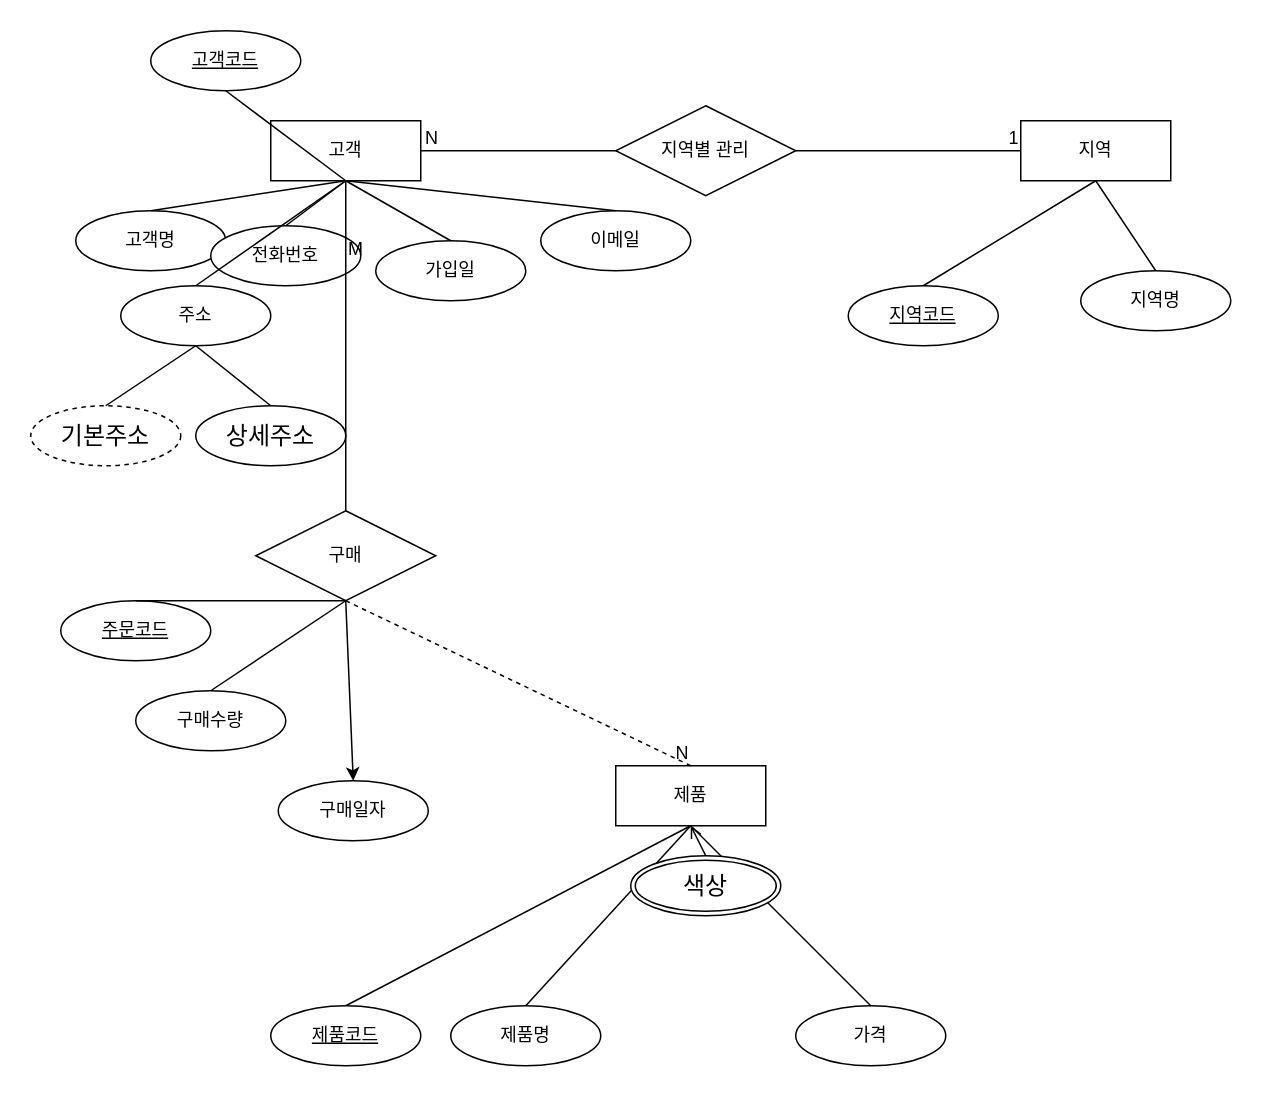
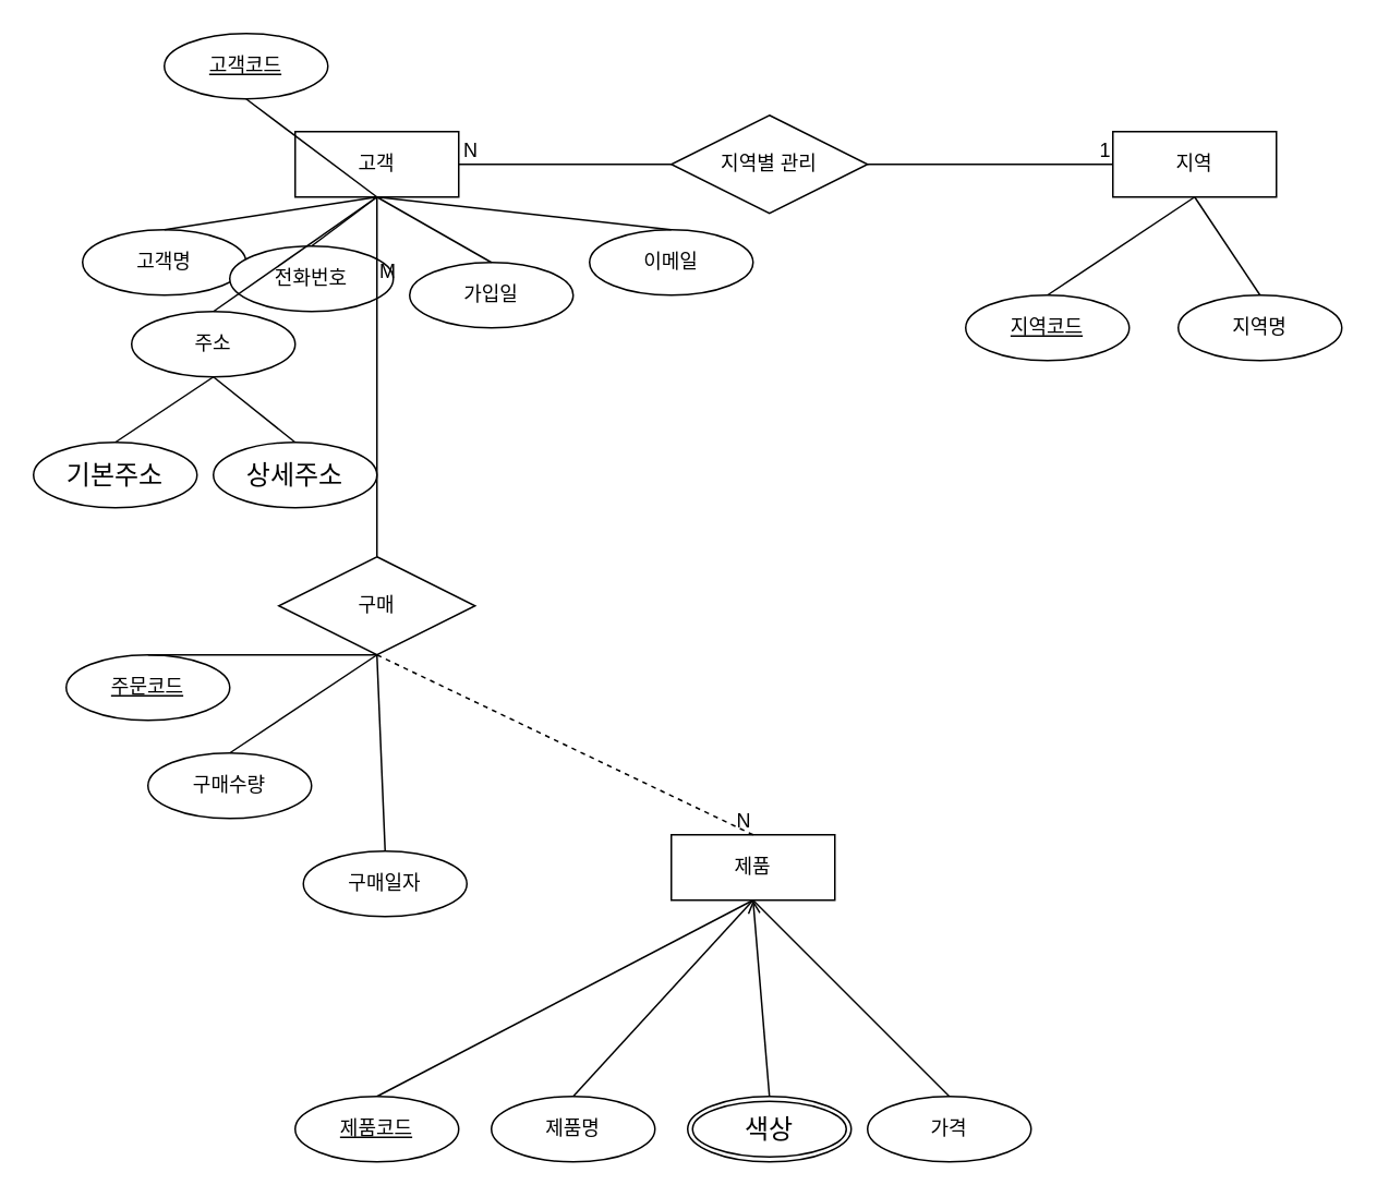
  <mxCell id="0" />
  <mxCell id="1" parent="0" />
  <mxCell id="2" value="고객" style="whiteSpace=wrap;html=1;align=center;" parent="1" vertex="1"><mxGeometry x="180" y="80" width="100" height="40" as="geometry" /></mxCell>
  <mxCell id="3" value="고객코드" style="ellipse;whiteSpace=wrap;html=1;align=center;fontStyle=4;" parent="1" vertex="1"><mxGeometry x="100" y="20" width="100" height="40" as="geometry" /></mxCell>
  <mxCell id="4" value="고객명" style="ellipse;whiteSpace=wrap;html=1;align=center;" parent="1" vertex="1"><mxGeometry x="50" y="140" width="100" height="40" as="geometry" /></mxCell>
  <mxCell id="5" value="전화번호" style="ellipse;whiteSpace=wrap;html=1;align=center;" parent="1" vertex="1"><mxGeometry x="140" y="150" width="100" height="40" as="geometry" /></mxCell>
  <mxCell id="6" value="이메일" style="ellipse;whiteSpace=wrap;html=1;align=center;" parent="1" vertex="1"><mxGeometry x="360" y="140" width="100" height="40" as="geometry" /></mxCell>
  <mxCell id="7" value="주소" style="ellipse;whiteSpace=wrap;html=1;align=center;" parent="1" vertex="1"><mxGeometry x="80" y="190" width="100" height="40" as="geometry" /></mxCell>
  <mxCell id="8" value="가입일" style="ellipse;whiteSpace=wrap;html=1;align=center;" parent="1" vertex="1"><mxGeometry x="250" y="160" width="100" height="40" as="geometry" /></mxCell>
  <mxCell id="9" value="" style="endArrow=none;html=1;rounded=0;entryX=0.5;entryY=1;entryDx=0;entryDy=0;exitX=0.5;exitY=1;exitDx=0;exitDy=0;" parent="1" source="3" target="2" edge="1"><mxGeometry relative="1" as="geometry"><mxPoint x="70" y="200" as="sourcePoint" /><mxPoint x="230" y="200" as="targetPoint" /></mxGeometry></mxCell>
  <mxCell id="10" value="" style="endArrow=none;html=1;rounded=0;exitX=0.5;exitY=0;exitDx=0;exitDy=0;entryX=0.5;entryY=1;entryDx=0;entryDy=0;" parent="1" source="4" target="2" edge="1"><mxGeometry relative="1" as="geometry"><mxPoint x="90" y="180" as="sourcePoint" /><mxPoint x="270" y="150" as="targetPoint" /></mxGeometry></mxCell>
  <mxCell id="11" value="" style="endArrow=none;html=1;rounded=0;exitX=0.5;exitY=0;exitDx=0;exitDy=0;entryX=0.5;entryY=1;entryDx=0;entryDy=0;" parent="1" source="5" target="2" edge="1"><mxGeometry relative="1" as="geometry"><mxPoint x="200" y="210" as="sourcePoint" /><mxPoint x="270" y="150" as="targetPoint" /></mxGeometry></mxCell>
  <mxCell id="12" value="" style="endArrow=none;html=1;rounded=0;exitX=0.5;exitY=0;exitDx=0;exitDy=0;entryX=0.5;entryY=1;entryDx=0;entryDy=0;" parent="1" source="6" target="2" edge="1"><mxGeometry relative="1" as="geometry"><mxPoint x="310" y="210" as="sourcePoint" /><mxPoint x="280" y="160" as="targetPoint" /></mxGeometry></mxCell>
  <mxCell id="13" value="" style="endArrow=none;html=1;rounded=0;exitX=0.5;exitY=0;exitDx=0;exitDy=0;entryX=0.5;entryY=1;entryDx=0;entryDy=0;" parent="1" source="7" target="2" edge="1"><mxGeometry relative="1" as="geometry"><mxPoint x="210" y="270" as="sourcePoint" /><mxPoint x="420" y="170" as="targetPoint" /></mxGeometry></mxCell>
  <mxCell id="14" value="" style="endArrow=none;html=1;rounded=0;exitX=0.5;exitY=0;exitDx=0;exitDy=0;entryX=0.5;entryY=1;entryDx=0;entryDy=0;" parent="1" source="8" target="2" edge="1"><mxGeometry relative="1" as="geometry"><mxPoint x="410" y="350" as="sourcePoint" /><mxPoint x="400" y="220" as="targetPoint" /></mxGeometry></mxCell>
  <mxCell id="15" value="지역" style="whiteSpace=wrap;html=1;align=center;" parent="1" vertex="1"><mxGeometry x="680" y="80" width="100" height="40" as="geometry" /></mxCell>
  <mxCell id="16" value="지역명" style="ellipse;whiteSpace=wrap;html=1;align=center;" parent="1" vertex="1"><mxGeometry x="720" y="180" width="100" height="40" as="geometry" /></mxCell>
  <mxCell id="17" value="" style="endArrow=none;html=1;rounded=0;entryX=0.5;entryY=1;entryDx=0;entryDy=0;exitX=0.5;exitY=0;exitDx=0;exitDy=0;" parent="1" source="40" target="15" edge="1"><mxGeometry relative="1" as="geometry"><mxPoint x="650" y="180" as="sourcePoint" /><mxPoint x="720" y="95" as="targetPoint" /></mxGeometry></mxCell>
  <mxCell id="18" value="" style="endArrow=none;html=1;rounded=0;exitX=0.5;exitY=0;exitDx=0;exitDy=0;entryX=0.5;entryY=1;entryDx=0;entryDy=0;" parent="1" source="16" target="15" edge="1"><mxGeometry relative="1" as="geometry"><mxPoint x="590" y="170" as="sourcePoint" /><mxPoint x="640" y="115" as="targetPoint" /></mxGeometry></mxCell>
  <mxCell id="19" value="제품" style="whiteSpace=wrap;html=1;align=center;" parent="1" vertex="1"><mxGeometry x="410" y="510" width="100" height="40" as="geometry" /></mxCell>
  <mxCell id="20" value="제품명" style="ellipse;whiteSpace=wrap;html=1;align=center;" parent="1" vertex="1"><mxGeometry x="300" y="670" width="100" height="40" as="geometry" /></mxCell>
  <mxCell id="21" value="가격" style="ellipse;whiteSpace=wrap;html=1;align=center;" parent="1" vertex="1"><mxGeometry x="530" y="670" width="100" height="40" as="geometry" /></mxCell>
  <mxCell id="22" value="" style="endArrow=none;html=1;rounded=0;entryX=0.5;entryY=1;entryDx=0;entryDy=0;exitX=0.5;exitY=0;exitDx=0;exitDy=0;" parent="1" source="41" target="19" edge="1"><mxGeometry relative="1" as="geometry"><mxPoint x="230" y="670" as="sourcePoint" /><mxPoint x="470" y="470" as="targetPoint" /></mxGeometry></mxCell>
  <mxCell id="23" value="" style="endArrow=none;html=1;rounded=0;entryX=0.5;entryY=1;entryDx=0;entryDy=0;exitX=0.5;exitY=0;exitDx=0;exitDy=0;" parent="1" source="20" target="19" edge="1"><mxGeometry relative="1" as="geometry"><mxPoint x="240" y="680" as="sourcePoint" /><mxPoint x="410" y="605" as="targetPoint" /></mxGeometry></mxCell>
  <mxCell id="24" value="" style="endArrow=open;html=1;rounded=0;entryX=0.5;entryY=1;entryDx=0;entryDy=0;exitX=0.5;exitY=0;exitDx=0;exitDy=0;" parent="1" source="48" target="19" edge="1"><mxGeometry relative="1" as="geometry"><mxPoint x="470" y="670" as="sourcePoint" /><mxPoint x="410" y="605" as="targetPoint" /></mxGeometry></mxCell>
  <mxCell id="25" value="" style="endArrow=none;html=1;rounded=0;entryX=0.5;entryY=1;entryDx=0;entryDy=0;exitX=0.5;exitY=0;exitDx=0;exitDy=0;" parent="1" source="21" target="19" edge="1"><mxGeometry relative="1" as="geometry"><mxPoint x="480" y="680" as="sourcePoint" /><mxPoint x="410" y="605" as="targetPoint" /></mxGeometry></mxCell>
  <mxCell id="26" value="구매수량" style="ellipse;whiteSpace=wrap;html=1;align=center;" parent="1" vertex="1"><mxGeometry x="90" y="460" width="100" height="40" as="geometry" /></mxCell>
  <mxCell id="27" value="구매일자" style="ellipse;whiteSpace=wrap;html=1;align=center;" parent="1" vertex="1"><mxGeometry x="185" y="520" width="100" height="40" as="geometry" /></mxCell>
  <mxCell id="28" value="" style="endArrow=none;html=1;rounded=0;entryX=0.5;entryY=0;entryDx=0;entryDy=0;exitX=0.5;exitY=1;exitDx=0;exitDy=0;" parent="1" source="39" target="26" edge="1"><mxGeometry relative="1" as="geometry"><mxPoint x="-60" y="530" as="sourcePoint" /><mxPoint x="100" y="530" as="targetPoint" /></mxGeometry></mxCell>
- <mxCell id="29" value="" style="endArrow=classic;html=1;rounded=0;entryX=0.5;entryY=0;entryDx=0;entryDy=0;exitX=0.5;exitY=1;exitDx=0;exitDy=0;" parent="1" source="39" target="27" edge="1"><mxGeometry relative="1" as="geometry"><mxPoint x="-60" y="530" as="sourcePoint" /><mxPoint x="100" y="530" as="targetPoint" /></mxGeometry></mxCell>
+ <mxCell id="29" value="" style="endArrow=none;html=1;rounded=0;entryX=0.5;entryY=0;entryDx=0;entryDy=0;exitX=0.5;exitY=1;exitDx=0;exitDy=0;" parent="1" source="39" target="27" edge="1"><mxGeometry relative="1" as="geometry"><mxPoint x="-60" y="530" as="sourcePoint" /><mxPoint x="100" y="530" as="targetPoint" /></mxGeometry></mxCell>
  <mxCell id="30" value="지역별 관리" style="shape=rhombus;perimeter=rhombusPerimeter;whiteSpace=wrap;html=1;align=center;" parent="1" vertex="1"><mxGeometry x="410" y="70" width="120" height="60" as="geometry" /></mxCell>
  <mxCell id="31" value="" style="endArrow=none;html=1;rounded=0;entryX=0;entryY=0.5;entryDx=0;entryDy=0;exitX=1;exitY=0.5;exitDx=0;exitDy=0;" parent="1" source="30" target="15" edge="1"><mxGeometry relative="1" as="geometry"><mxPoint x="180" y="470" as="sourcePoint" /><mxPoint x="340" y="470" as="targetPoint" /></mxGeometry></mxCell>
  <mxCell id="32" value="1" style="resizable=0;html=1;whiteSpace=wrap;align=right;verticalAlign=bottom;" parent="31" connectable="0" vertex="1"><mxGeometry x="1" relative="1" as="geometry" /></mxCell>
  <mxCell id="33" value="" style="endArrow=none;html=1;rounded=0;exitX=0;exitY=0.5;exitDx=0;exitDy=0;entryX=1;entryY=0.5;entryDx=0;entryDy=0;" parent="1" source="30" target="2" edge="1"><mxGeometry relative="1" as="geometry"><mxPoint x="180" y="370" as="sourcePoint" /><mxPoint x="340" y="370" as="targetPoint" /></mxGeometry></mxCell>
  <mxCell id="34" value="N" style="resizable=0;html=1;whiteSpace=wrap;align=right;verticalAlign=bottom;" parent="33" connectable="0" vertex="1"><mxGeometry x="1" relative="1" as="geometry"><mxPoint x="13" as="offset" /></mxGeometry></mxCell>
  <mxCell id="35" value="" style="endArrow=none;html=1;rounded=0;exitX=0.5;exitY=1;exitDx=0;exitDy=0;entryX=0.5;entryY=0;entryDx=0;entryDy=0;dashed=1;" parent="1" source="39" target="19" edge="1"><mxGeometry relative="1" as="geometry"><mxPoint x="620" y="370" as="sourcePoint" /><mxPoint x="780" y="370" as="targetPoint" /><Array as="points" /></mxGeometry></mxCell>
  <mxCell id="36" value="N" style="resizable=0;html=1;whiteSpace=wrap;align=right;verticalAlign=bottom;" parent="35" connectable="0" vertex="1"><mxGeometry x="1" relative="1" as="geometry" /></mxCell>
  <mxCell id="37" value="" style="endArrow=none;html=1;rounded=0;exitX=0.5;exitY=1;exitDx=0;exitDy=0;entryX=0.5;entryY=0;entryDx=0;entryDy=0;" parent="1" source="2" target="39" edge="1"><mxGeometry relative="1" as="geometry"><mxPoint x="260" y="120" as="sourcePoint" /><mxPoint x="400" y="555" as="targetPoint" /><Array as="points" /></mxGeometry></mxCell>
  <mxCell id="38" value="M" style="resizable=0;html=1;whiteSpace=wrap;align=left;verticalAlign=bottom;" parent="37" connectable="0" vertex="1"><mxGeometry x="-1" relative="1" as="geometry"><mxPoint y="54" as="offset" /></mxGeometry></mxCell>
  <mxCell id="39" value="구매" style="shape=rhombus;perimeter=rhombusPerimeter;whiteSpace=wrap;html=1;align=center;" parent="1" vertex="1"><mxGeometry x="170" y="340" width="120" height="60" as="geometry" /></mxCell>
- <mxCell id="40" value="지역코드" style="ellipse;whiteSpace=wrap;html=1;align=center;fontStyle=4;" parent="1" vertex="1"><mxGeometry x="565" y="190" width="100" height="40" as="geometry" /></mxCell>
+ <mxCell id="40" value="지역코드" style="ellipse;whiteSpace=wrap;html=1;align=center;fontStyle=4;" parent="1" vertex="1"><mxGeometry x="590" y="180" width="100" height="40" as="geometry" /></mxCell>
  <mxCell id="41" value="제품코드" style="ellipse;whiteSpace=wrap;html=1;align=center;fontStyle=4;" parent="1" vertex="1"><mxGeometry x="180" y="670" width="100" height="40" as="geometry" /></mxCell>
  <mxCell id="42" value="주문코드" style="ellipse;whiteSpace=wrap;html=1;align=center;fontStyle=4;" parent="1" vertex="1"><mxGeometry x="40" y="400" width="100" height="40" as="geometry" /></mxCell>
  <mxCell id="43" value="" style="endArrow=none;html=1;rounded=0;exitX=0.5;exitY=0;exitDx=0;exitDy=0;" parent="1" source="42" edge="1"><mxGeometry relative="1" as="geometry"><mxPoint x="620" y="390" as="sourcePoint" /><mxPoint x="230" y="400" as="targetPoint" /></mxGeometry></mxCell>
- <mxCell id="44" value="기본주소" style="ellipse;whiteSpace=wrap;html=1;align=center;fontSize=16;dashed=1;" vertex="1" parent="1"><mxGeometry x="20" y="270" width="100" height="40" as="geometry" /></mxCell>
+ <mxCell id="44" value="기본주소" style="ellipse;whiteSpace=wrap;html=1;align=center;fontSize=16;" vertex="1" parent="1"><mxGeometry x="20" y="270" width="100" height="40" as="geometry" /></mxCell>
  <mxCell id="45" value="상세주소" style="ellipse;whiteSpace=wrap;html=1;align=center;fontSize=16;" vertex="1" parent="1"><mxGeometry x="130" y="270" width="100" height="40" as="geometry" /></mxCell>
  <mxCell id="46" value="" style="endArrow=none;html=1;rounded=0;fontSize=12;startSize=8;endSize=8;curved=1;exitX=0.5;exitY=0;exitDx=0;exitDy=0;entryX=0.5;entryY=1;entryDx=0;entryDy=0;" edge="1" parent="1" source="44" target="7"><mxGeometry relative="1" as="geometry"><mxPoint x="330" y="320" as="sourcePoint" /><mxPoint x="490" y="320" as="targetPoint" /></mxGeometry></mxCell>
  <mxCell id="47" value="" style="endArrow=none;html=1;rounded=0;fontSize=12;startSize=8;endSize=8;curved=1;entryX=0.5;entryY=1;entryDx=0;entryDy=0;exitX=0.5;exitY=0;exitDx=0;exitDy=0;" edge="1" parent="1" source="45" target="7"><mxGeometry relative="1" as="geometry"><mxPoint x="240" y="320" as="sourcePoint" /><mxPoint x="400" y="320" as="targetPoint" /></mxGeometry></mxCell>
- <mxCell id="48" value="색상" style="ellipse;shape=doubleEllipse;margin=3;whiteSpace=wrap;html=1;align=center;fontSize=16;" vertex="1" parent="1"><mxGeometry x="420" y="570" width="100" height="40" as="geometry" /></mxCell>
+ <mxCell id="48" value="색상" style="ellipse;shape=doubleEllipse;margin=3;whiteSpace=wrap;html=1;align=center;fontSize=16;" vertex="1" parent="1"><mxGeometry x="420" y="670" width="100" height="40" as="geometry" /></mxCell>
